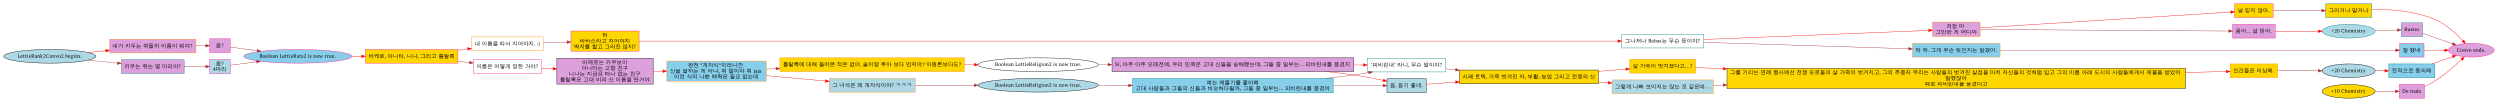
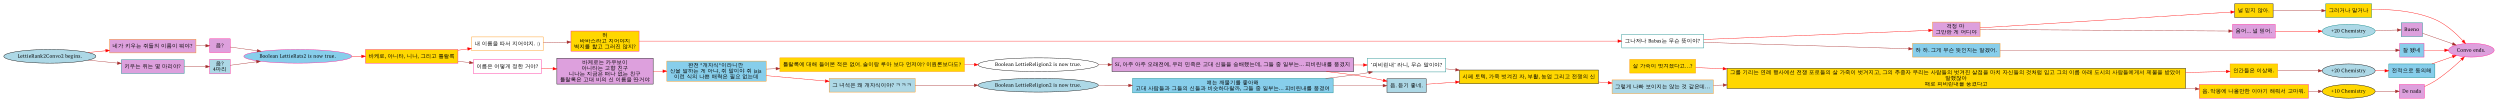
  digraph {
    fontname="PT Serif"
    rankdir=LR
    node [color=deeppink fillcolor=gold fontname="PT Serif" style=filled shape=box]
    edge [color=brown fontname="PT Serif"]
    "LettieRank2Convo2 begins." [color=black fillcolor=lightblue shape=""]
    n2 [color=darkorange fillcolor=plum label="네가 키우는 쥐들의 이름이 뭐야?"]
    n3 [color=teal fillcolor=plum label="키우는 쥐는 몇 마리야?"]
    n4 [fillcolor=plum label="음?"]
    n5 [fillcolor=lightblue label="음?\n4마리"]
    n6 [fillcolor=skyblue label="Boolean LettieRats2 is now true." shape=""]
    n7 [label="바케로, 아니타, 니나, 그리고 틀랄록"]
    n8 [fillcolor=white label="이름은 어떻게 정한 거야?"]
    n9 [color=darkorange fillcolor=white label="내 이름을 따서 지어야지. :)"]
    n10 [color=black fillcolor=plum label="바케로는 카우보이\n아니타는 고향 친구\n니나는 지금은 떠나 없는 친구\n틀랄록은 고대 비의 신 이름을 딴거야"]
    n11 [label="허\n바바스라고 지어야지\n벽지를 핥고 그러진 않지?"]
    n12 [color=darkorange fillcolor=skyblue label="완전 *개자식*이라니깐 \n신을 말하는 게 아냐, 쥐 말이야 쥐 jaja \n이런 식의 나쁜 매력은 필요 없는데"]
    n13 [color=teal fillcolor=white label="그나저나 Babas는 무슨 뜻이야?"]
    n14 [color=darkorange label="틀랄록에 대해 들어본 적은 없어. 솔이랑 루아 보다 먼저야? 이원론보다도?"]
    n15 [color=darkorange fillcolor=lightblue label="그 녀석은 왜 개자식이야? ㅋㅋㅋ"]
    n16 [color=darkorange fillcolor=skyblue label="하 하. 그게 무슨 뜻인지는 알겠어."]
    n17 [color=darkorange fillcolor=plum label="걱정 마 \n그만한 게 어디야"]
    n18 [fillcolor=skyblue label="잘 됐네"]
    n19 [color=black fillcolor=white label="Boolean LettieReligion2 is now true." shape=""]
    n20 [color=black fillcolor=lightblue label="Boolean LettieReligion2 is now true." shape=""]
    n21 [fillcolor=plum label="음어... 널 믿어."]
-   n22 [label="널 믿지 않아."]
+   n22 [color=black label="널 믿지 않아."]
    n23 [fillcolor=plum label="Convo ends." shape=""]
    n24 [color=black fillcolor=plum label="Sí, 아주 아주 오래전에, 우리 민족은 고대 신들을 숭배했는데, 그들 중 일부는... 피비린내를 풍겼지"]
    n25 [color=teal fillcolor=skyblue label="얘는 깨물기를 좋아해\n고대 사람들과 그들의 신들과 비슷하다랄까, 그들 중 일부는... 피비린내를 풍겼어"]
    n26 [color=teal fillcolor=lightblue label="+20 Chemistry" shape=""]
    n27 [color=teal label="그러거나 말거나"]
    n28 [color=teal fillcolor=white label="\"피비린내\" 라니, 무슨 말이야?"]
    n29 [color=black fillcolor=lightblue label="음. 듣기 좋네."]
    n30 [color=teal fillcolor=plum label=Bueno]
    n31 [color=black label="시페 토텍, 가죽 벗겨진 자, 부활, 농업 그리고 전쟁의 신"]
    n32 [color=darkorange label="살 가죽이 벗겨졌다고...?"]
    n33 [color=darkorange fillcolor=lightblue label="그렇게 나빠 보이지는 않는 것 같은데..."]
    n34 [color=black label="그를 기리는 연례 행사에선 전쟁 포로들의 살 가죽이 벗겨지고, 그의 추종자 무리는 사람들의 벗겨진 살점을 마치 자신들의 것처럼 입고 그의 이름 아래 도시의 사람들에게서 제물을 받았어 \n말했잖아\n때로 피비린내를 풍겼다고"]
+   n35 [label="음. 악몽에 나올만한 이야기 해줘서 고마워."]
    n36 [color=darkorange label="인간들은 이상해."]
    n37 [color=black label="+10 Chemistry" shape=""]
    n38 [color=black fillcolor=lightblue label="+20 Chemistry" shape=""]
    n39 [fillcolor=plum label="De nada"]
    n40 [color=teal fillcolor=skyblue label="전적으로 동의해"]
    "LettieRank2Convo2 begins." -> n2 [color=red]
    "LettieRank2Convo2 begins." -> n3
    n2 -> n4
    n3 -> n5
    n4 -> n6
    n5 -> n6
    n6 -> n7 [color=red]
    n7 -> n8
    n7 -> n9 [color=red]
    n8 -> n10 [color=red]
    n9 -> n11
    n10 -> n12 [color=red]
    n11 -> n13 [color=red]
    n12 -> n14
    n12 -> n15 [color=red]
    n13 -> n16
    n13 -> n17 [color=red]
    n14 -> n19 [color=red]
    n15 -> n20
    n16 -> n18
    n17 -> n21
    n17 -> n22 [color=red]
    n18 -> n23 [color=red]
    n19 -> n24
    n20 -> n25
    n21 -> n26 [color=red]
    n22 -> n27
    n24 -> n28 [color=red]
    n24 -> n29 [color=red]
    n25 -> n28
    n25 -> n29
    n26 -> n30
    n27 -> n23 [color=red]
    n28 -> n31
    n29 -> n31 [color=red]
    n30 -> n23
-   n31 -> n32 [color=red]
    n31 -> n33 [color=red]
    n32 -> n34 [color=red]
    n33 -> n34
+   n34 -> n35
    n34 -> n36 [color=red]
+   n35 -> n37
    n36 -> n38
    n37 -> n39
    n38 -> n40 [color=red]
    n39 -> n23 [color=red]
    n40 -> n23 [color=red]
  }
